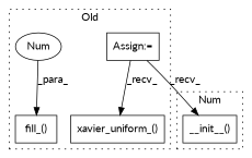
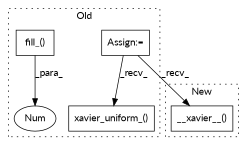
  digraph {
    fontname=Lato
    node [a=75 fontname=Lato shape=box]
    edge [fontname=Lato]
    n1 [l="24,11" label="xavier_uniform_()" s="17436,17487"]
    n2 [a=68 l=3 label="Assign:=" s=17256]
    n3 [l="37,1" label="fill_()" s="17507,17548"]
    n4 [a=76 l=4 label=Num s=17544 shape=ellipse]
-   n5 [l="17,233" label="__init__()" s="22026,22053"]
+   n5 [l="17,233" label="__xavier__()" s="22026,22053"]
    subgraph cluster_1 {
      label=Old
      style=dotted
      n1
      n2
      n3
      n4
    }
    subgraph cluster_2 {
-     label=Num
+     label=New
      style=dotted
      n5
    }
    n2 -> n1 [label=_recv_]
    n2 -> n5 [label=_recv_]
-   n4 -> n3 [label=_para_]
+   n3 -> n4 [label=_para_]
  }
